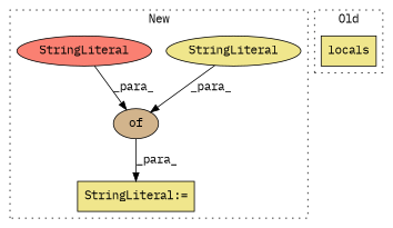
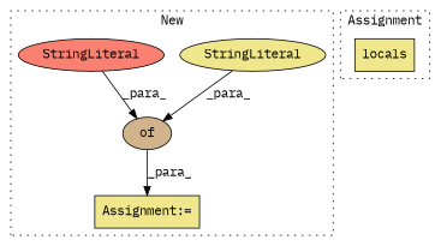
  digraph {
    fontname="IBM Plex Mono"
    node [a=32 fillcolor=khaki fontname="IBM Plex Mono" l=6 shape=ellipse style=filled]
    edge [fontname="IBM Plex Mono"]
    n1 [fillcolor=tan l="3,1" label=of s="3126,3212"]
    n2 [a=45 label=StringLiteral s=3201]
-   n3 [a=7 l=1 label="StringLiteral:=" s=3121 shape=box]
+   n3 [a=7 l=1 label="Assignment:=" s=3121 shape=box]
    n4 [a=45 fillcolor=salmon label=StringLiteral s=3129]
    n5 [l=8 label=locals s=3376 shape=box]
    subgraph cluster_1 {
      label=New
      style=dotted
      n1
      n2
      n3
      n4
    }
    subgraph cluster_2 {
-     label=Old
+     label=Assignment
      style=dotted
      n5
    }
    n1 -> n3 [label=_para_]
    n2 -> n1 [label=_para_]
    n4 -> n1 [label=_para_]
  }
